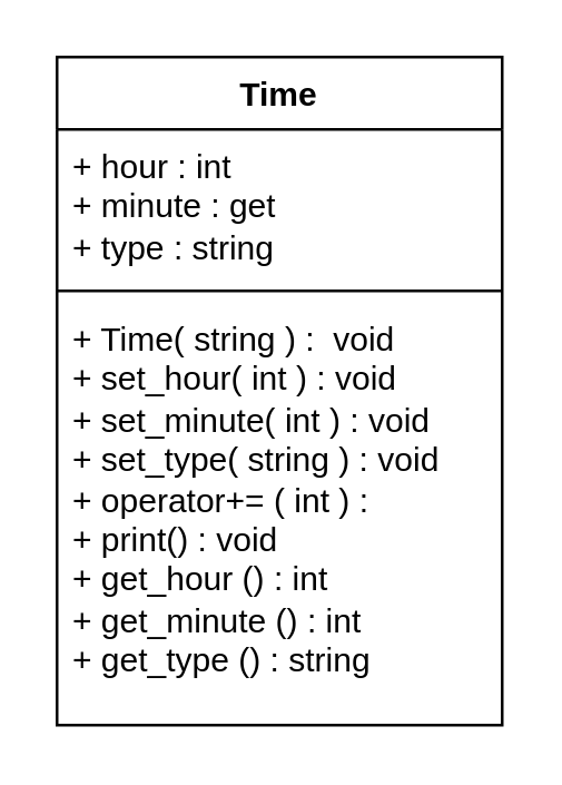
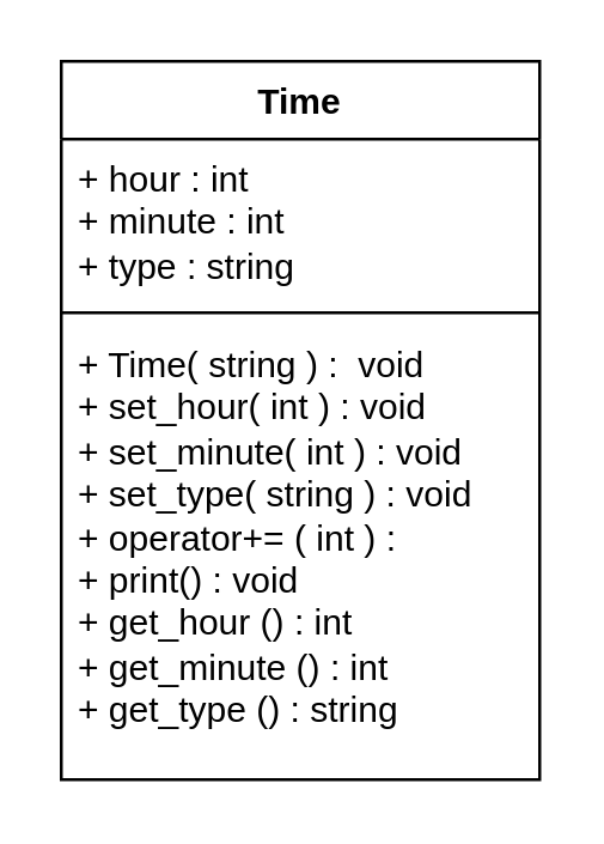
  <mxCell id="0" />
  <mxCell id="1" parent="0" />
  <mxCell id="2" value="Time" style="swimlane;fontStyle=1;align=center;verticalAlign=top;childLayout=stackLayout;horizontal=1;startSize=26;horizontalStack=0;resizeParent=1;resizeParentMax=0;resizeLast=0;collapsible=1;marginBottom=0;whiteSpace=wrap;html=1;" vertex="1" parent="1"><mxGeometry x="20" y="20" width="160" height="240" as="geometry"><mxRectangle x="40" y="40" width="70" height="30" as="alternateBounds" /></mxGeometry></mxCell>
- <mxCell id="3" value="+ hour : int&lt;div&gt;+ minute : get&lt;/div&gt;&lt;div&gt;+ type : string&lt;/div&gt;" style="text;strokeColor=none;fillColor=none;align=left;verticalAlign=top;spacingLeft=4;spacingRight=4;overflow=hidden;rotatable=0;points=[[0,0.5],[1,0.5]];portConstraint=eastwest;whiteSpace=wrap;html=1;" vertex="1" parent="2"><mxGeometry y="26" width="160" height="54" as="geometry" /></mxCell>
+ <mxCell id="3" value="+ hour : int&lt;div&gt;+ minute : int&lt;/div&gt;&lt;div&gt;+ type : string&lt;/div&gt;" style="text;strokeColor=none;fillColor=none;align=left;verticalAlign=top;spacingLeft=4;spacingRight=4;overflow=hidden;rotatable=0;points=[[0,0.5],[1,0.5]];portConstraint=eastwest;whiteSpace=wrap;html=1;" vertex="1" parent="2"><mxGeometry y="26" width="160" height="54" as="geometry" /></mxCell>
  <mxCell id="4" value="" style="line;strokeWidth=1;fillColor=none;align=left;verticalAlign=middle;spacingTop=-1;spacingLeft=3;spacingRight=3;rotatable=0;labelPosition=right;points=[];portConstraint=eastwest;strokeColor=inherit;" vertex="1" parent="2"><mxGeometry y="80" width="160" height="8" as="geometry" /></mxCell>
  <mxCell id="5" value="+ Time( string ) :&amp;nbsp; void&lt;br&gt;+ set_hour( int ) : void&lt;br&gt;+ set_minute( int ) : void&lt;br&gt;+ set_type( string ) : void&lt;br&gt;+ operator+= ( int ) :&amp;nbsp;&lt;br&gt;&lt;div&gt;+ print() : void&lt;/div&gt;&lt;div&gt;+ get_hour () : int&lt;/div&gt;&lt;div&gt;+ get_minute () : int&lt;/div&gt;&lt;div&gt;+ get_type () : string&lt;/div&gt;" style="text;strokeColor=none;fillColor=none;align=left;verticalAlign=top;spacingLeft=4;spacingRight=4;overflow=hidden;rotatable=0;points=[[0,0.5],[1,0.5]];portConstraint=eastwest;whiteSpace=wrap;html=1;" vertex="1" parent="2"><mxGeometry y="88" width="160" height="152" as="geometry" /></mxCell>
